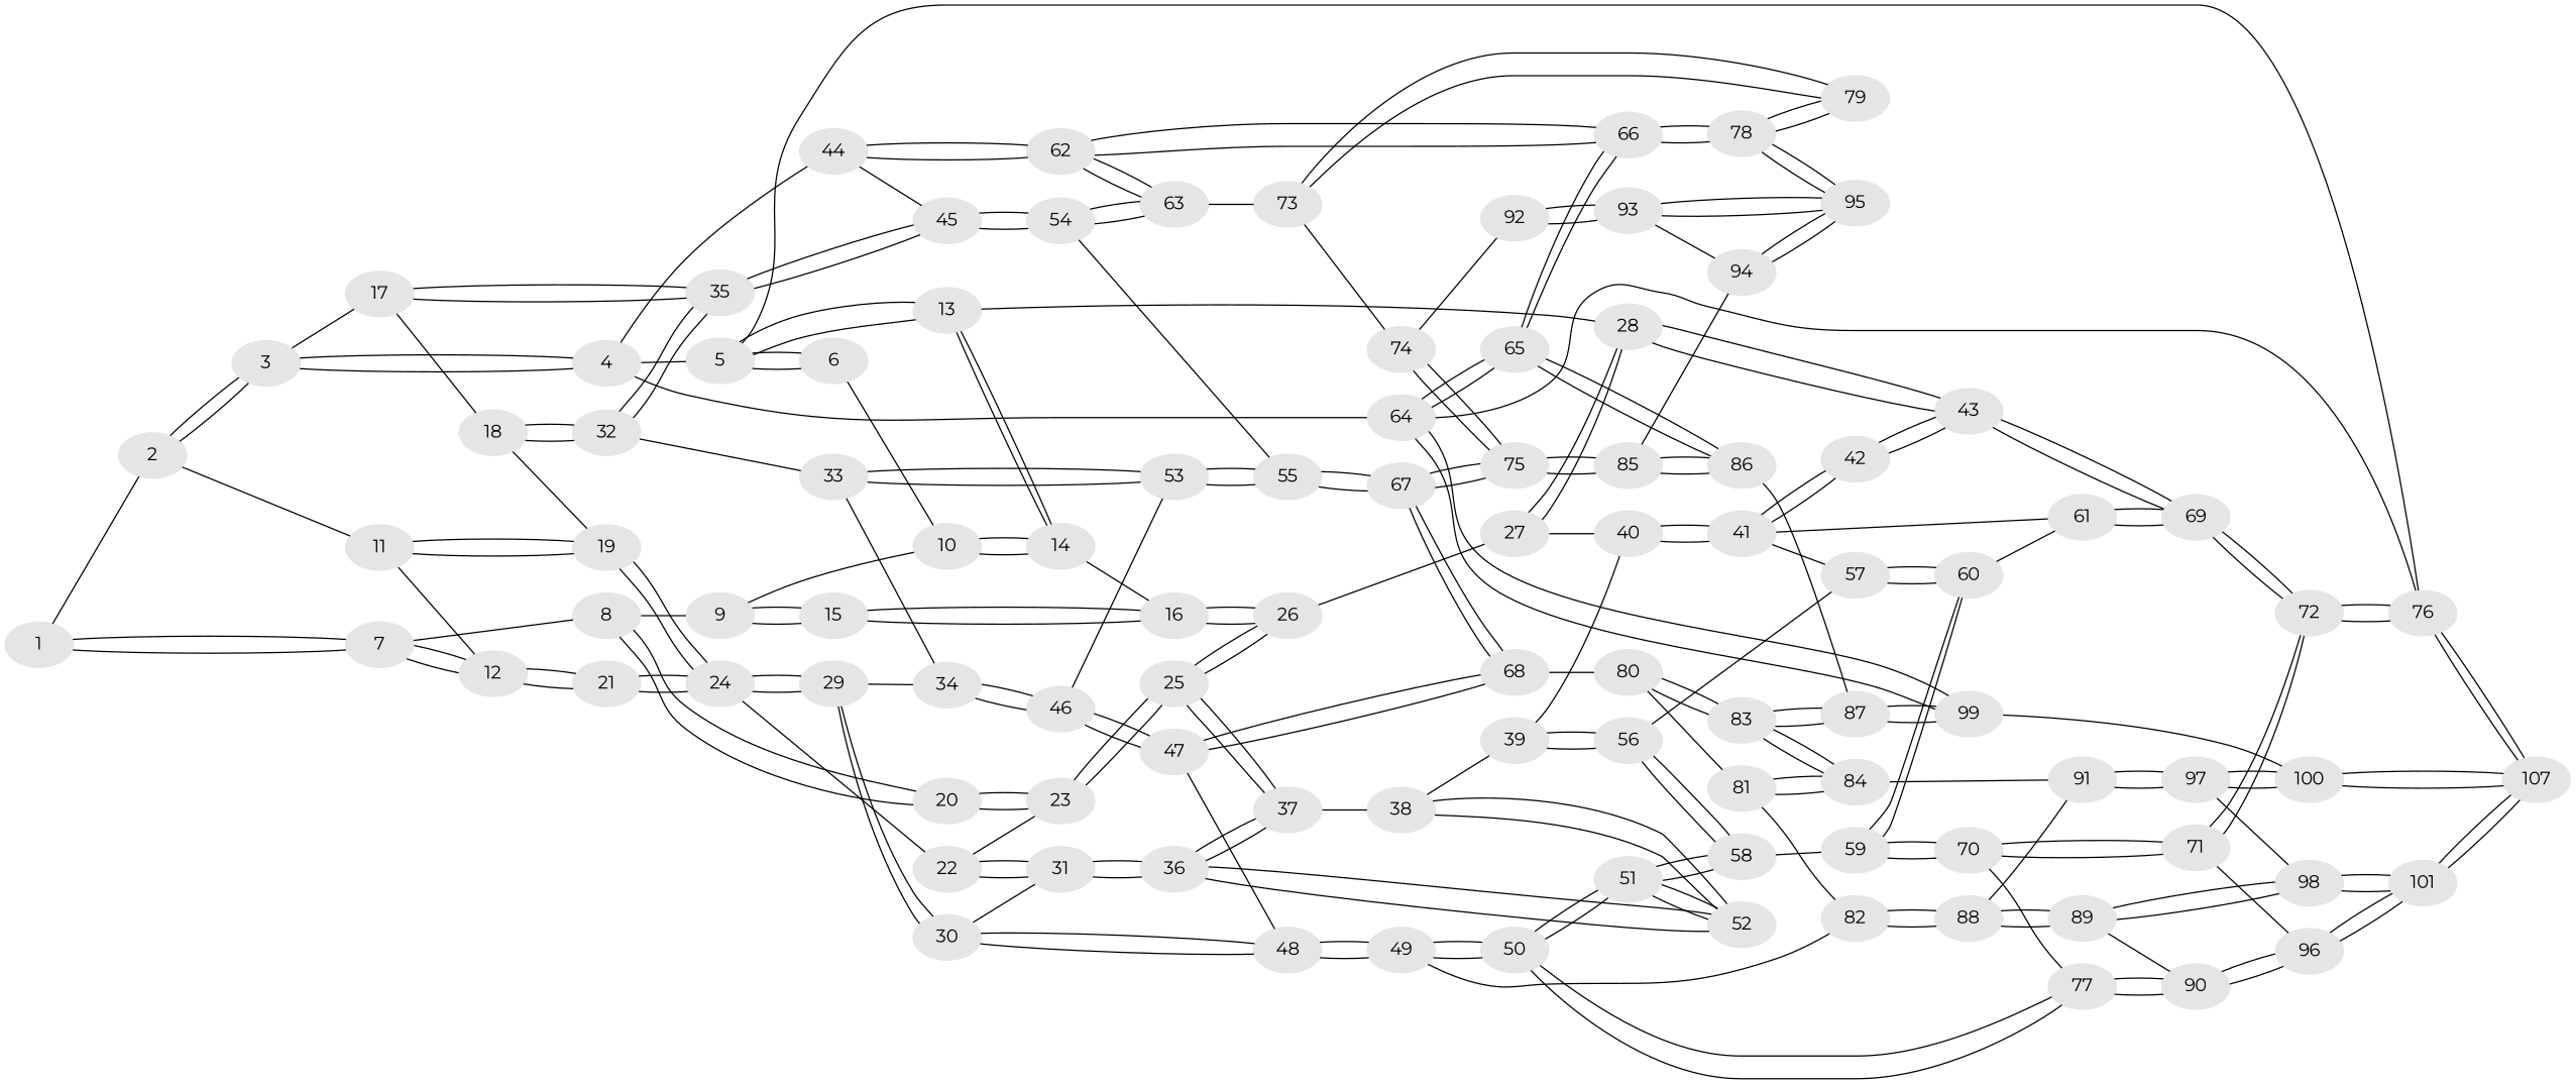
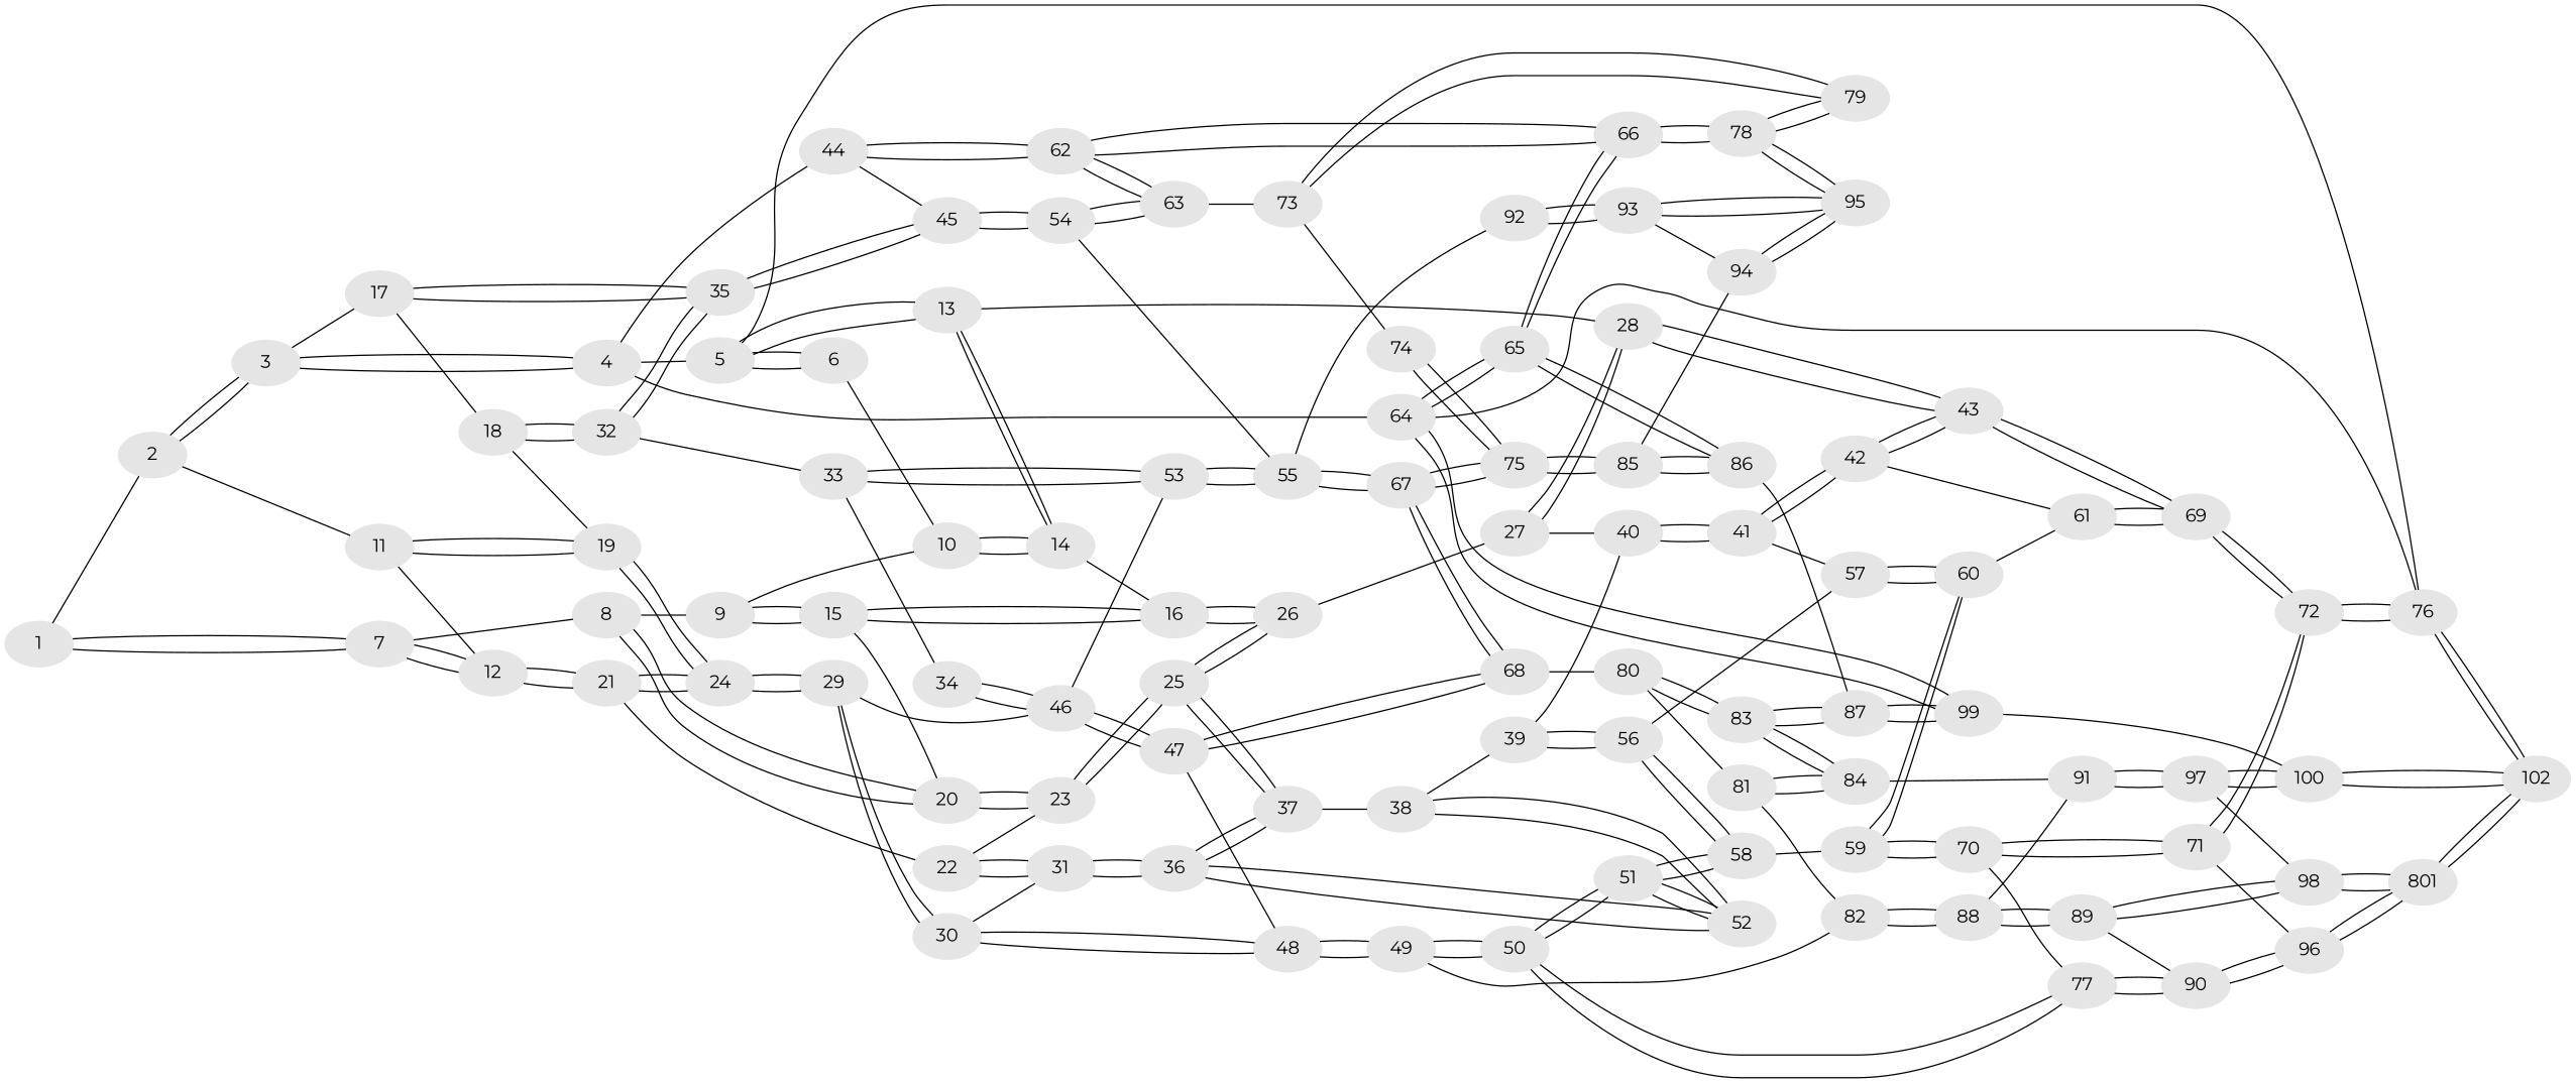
  graph {
    fontname=Montserrat
    rankdir=LR
    node [color=gray90 fontname=Montserrat style=filled]
    edge [fontname=Montserrat]
    1
    2
    7
    3
    11
    8
    12
    4
    17
    19
    5
    44
    64
    18
    35
    6
    13
    76
    45
    62
    65
    99
    10
    14
    28
-   102 [label=107]
+   102
    9
    20
    21
    15
    23
    16
    24
    22
    43
    26
    27
    32
    33
    29
    25
    31
    36
    37
    30
    34
    38
    40
    41
    69
    48
    46
    49
    52
    53
    55
    47
    54
    39
    56
    57
    58
    42
    61
    60
    72
    63
    66
    68
    80
    50
    82
    51
    77
    88
    90
    59
    67
    73
    75
    70
    71
    78
    74
    79
    86
    100
    87
    95
    85
    81
    83
    96
-   101
+   101 [label=801]
    92
    93
    94
    84
    91
    89
    97
    98
    1 -- 2
    1 -- 7
    1 -- 7
    2 -- 3
    2 -- 3
    2 -- 11
    7 -- 8
    7 -- 12
    7 -- 12
    3 -- 4
    3 -- 4
    3 -- 17
    11 -- 12
    11 -- 19
    11 -- 19
    8 -- 9
    8 -- 20
    8 -- 20
    12 -- 21
    12 -- 21
    4 -- 5
    4 -- 44
    4 -- 64
    17 -- 18
    17 -- 35
    17 -- 35
    19 -- 24
    19 -- 24
    5 -- 6
    5 -- 6
    5 -- 13
    5 -- 13
    5 -- 76
    44 -- 45
    44 -- 62
    44 -- 62
    64 -- 76
    64 -- 65
    64 -- 65
    64 -- 99
    64 -- 99
    18 -- 19
    18 -- 32
    18 -- 32
    35 -- 45
    35 -- 45
    6 -- 10
    13 -- 14
    13 -- 14
    13 -- 28
    76 -- 102
    76 -- 102
    45 -- 54
    45 -- 54
    62 -- 63
    62 -- 63
    62 -- 66
    62 -- 66
    65 -- 66
    65 -- 66
    65 -- 86
    65 -- 86
    99 -- 100
    10 -- 14
    10 -- 14
    14 -- 16
    28 -- 43
    28 -- 43
    9 -- 10
    9 -- 15
    9 -- 15
    20 -- 23
    20 -- 23
    21 -- 24
    21 -- 24
-   24 -- 22
+   21 -- 22
+   15 -- 20
    15 -- 16
    15 -- 16
    23 -- 25
    23 -- 25
    16 -- 26
    16 -- 26
    24 -- 29
    24 -- 29
    22 -- 23
    22 -- 31
    22 -- 31
    43 -- 69
    43 -- 69
    26 -- 27
    27 -- 28
    27 -- 28
    27 -- 40
    32 -- 35
    32 -- 35
    32 -- 33
    33 -- 34
    33 -- 53
    33 -- 53
    29 -- 30
    29 -- 30
-   29 -- 34
+   29 -- 46
    25 -- 26
    25 -- 26
    25 -- 37
    25 -- 37
    31 -- 36
    31 -- 36
    36 -- 37
    36 -- 37
    36 -- 52
    36 -- 52
    37 -- 38
    30 -- 31
    30 -- 48
    30 -- 48
    34 -- 46
    34 -- 46
    38 -- 52
    38 -- 52
    38 -- 39
    40 -- 41
    40 -- 41
    41 -- 57
    41 -- 42
    41 -- 42
    69 -- 72
    69 -- 72
    48 -- 49
    48 -- 49
    46 -- 53
    46 -- 47
    46 -- 47
    49 -- 50
    49 -- 50
    49 -- 82
    53 -- 55
    53 -- 55
    55 -- 67
    55 -- 67
    47 -- 48
    47 -- 68
    47 -- 68
    54 -- 55
    54 -- 63
    54 -- 63
    39 -- 40
    39 -- 56
    39 -- 56
    56 -- 57
    56 -- 58
    56 -- 58
    57 -- 60
    57 -- 60
    58 -- 59
    42 -- 43
    42 -- 43
-   41 -- 61
+   42 -- 61
    61 -- 69
    61 -- 69
    60 -- 61
    72 -- 76
    72 -- 76
    63 -- 73
    66 -- 78
    66 -- 78
    68 -- 80
    80 -- 81
    80 -- 83
    80 -- 83
    50 -- 51
    50 -- 51
    50 -- 77
    50 -- 77
    82 -- 88
    82 -- 88
    51 -- 52
    51 -- 52
    51 -- 58
    51 -- 58
    77 -- 90
    77 -- 90
    88 -- 91
    88 -- 89
    88 -- 89
    90 -- 96
    90 -- 96
    59 -- 60
    59 -- 60
    59 -- 70
    59 -- 70
    67 -- 68
    67 -- 68
    67 -- 75
    67 -- 75
    73 -- 74
    73 -- 79
    73 -- 79
    75 -- 85
    75 -- 85
    70 -- 77
    70 -- 71
    70 -- 71
    71 -- 72
    71 -- 72
    71 -- 96
    78 -- 79
    78 -- 79
    78 -- 95
    78 -- 95
    74 -- 75
    74 -- 75
-   74 -- 92
+   55 -- 92
    86 -- 87
    100 -- 102
    100 -- 102
    87 -- 99
    87 -- 99
    85 -- 86
    85 -- 86
    85 -- 94
    81 -- 82
    81 -- 84
    81 -- 84
    83 -- 87
    83 -- 87
    83 -- 84
    83 -- 84
    96 -- 101
    96 -- 101
    101 -- 102
    101 -- 102
    92 -- 93
    92 -- 93
    93 -- 95
    93 -- 95
    93 -- 94
    94 -- 95
    94 -- 95
    84 -- 91
    91 -- 97
    91 -- 97
    89 -- 90
    89 -- 98
    89 -- 98
    97 -- 100
    97 -- 100
    97 -- 98
    98 -- 101
    98 -- 101
  }
